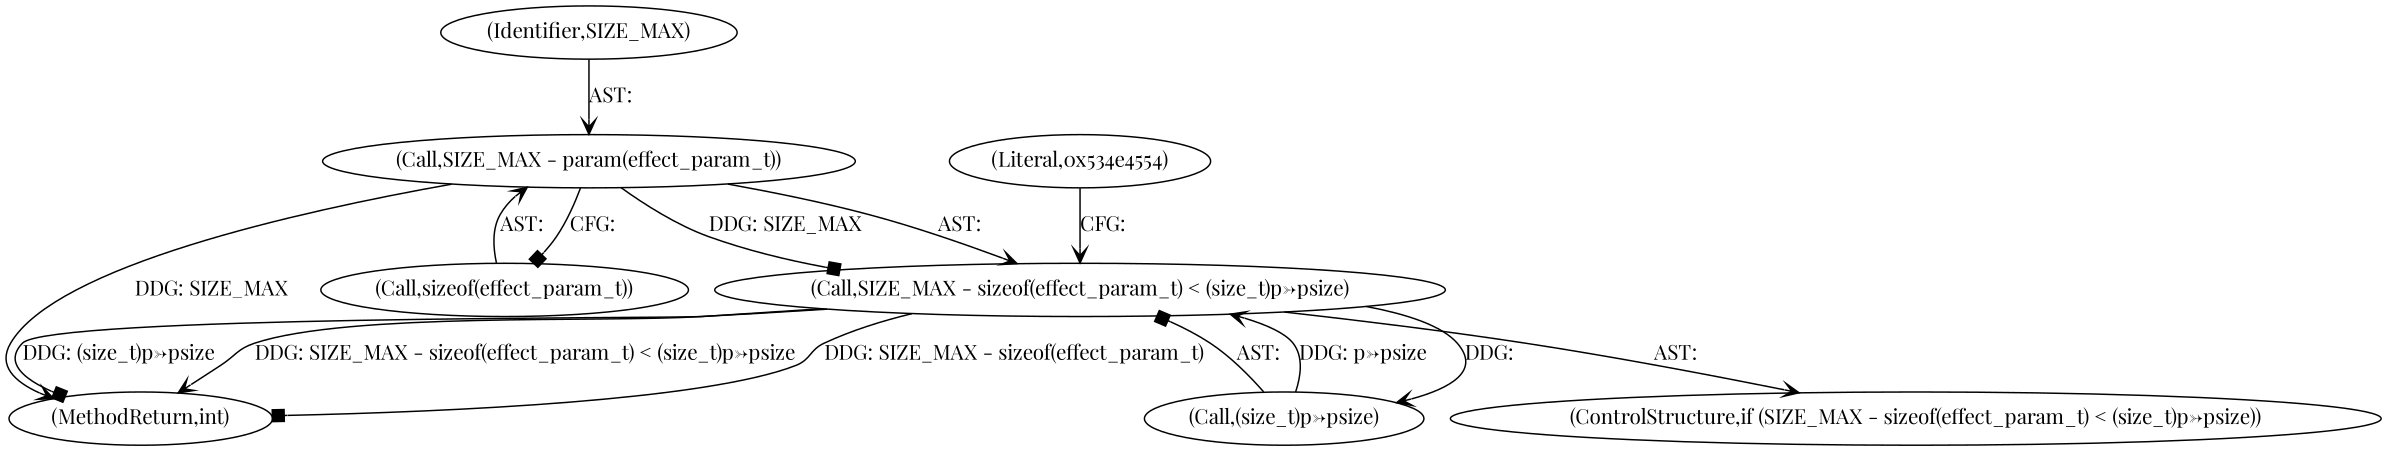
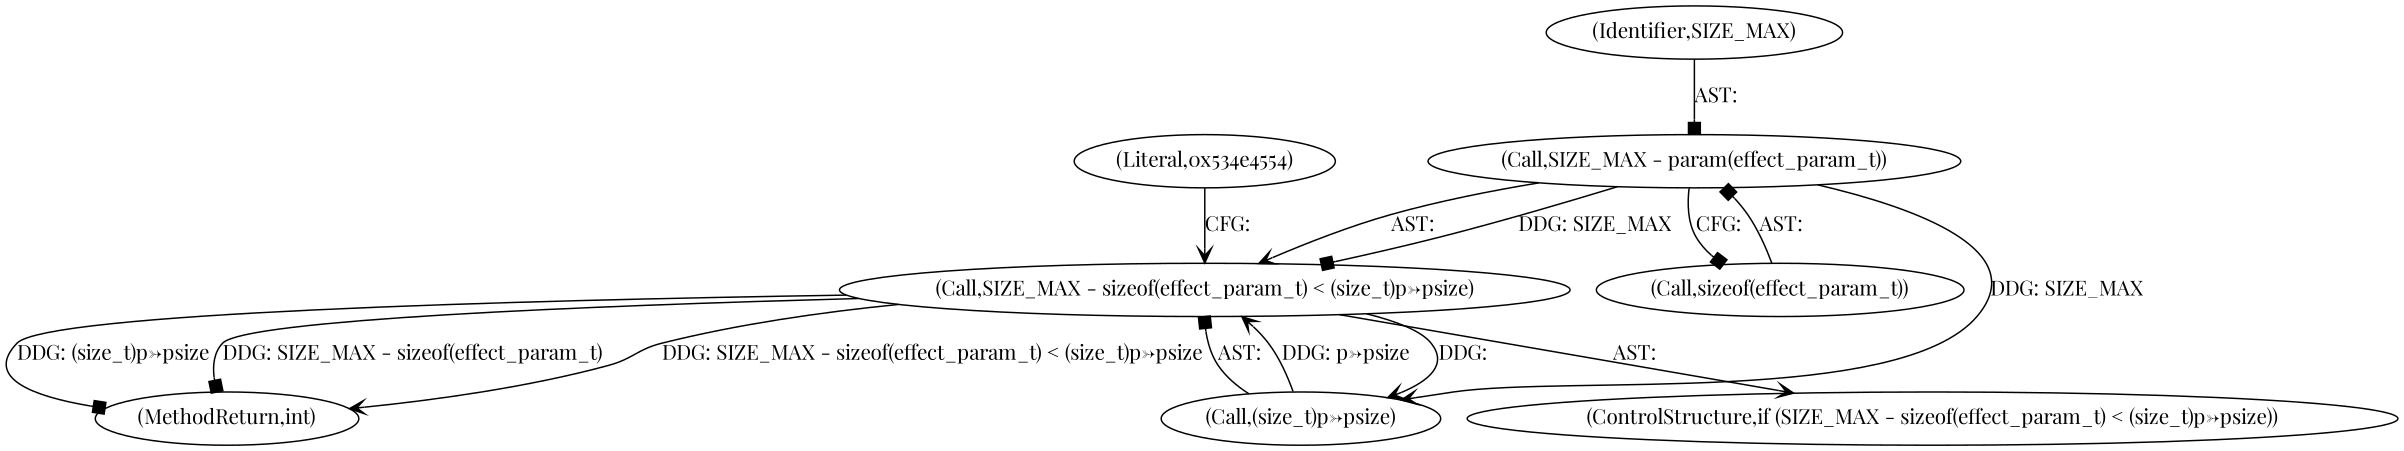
  digraph {
    fontname="Playfair Display"
    node [fontname="Playfair Display"]
    edge [arrowhead=vee fontname="Playfair Display"]
    n1 [label="(Call,SIZE_MAX - param(effect_param_t))"]
    n2 [label="(Call,SIZE_MAX - sizeof(effect_param_t) < (size_t)p->psize)"]
    n3 [label="(Call,sizeof(effect_param_t))"]
    n4 [label="(MethodReturn,int)"]
    n5 [label="(Call,(size_t)p->psize)"]
    n6 [label="(ControlStructure,if (SIZE_MAX - sizeof(effect_param_t) < (size_t)p->psize))"]
    n7 [label="(Identifier,SIZE_MAX)"]
    n8 [label="(Literal,0x534e4554)"]
    n1 -> n2 [label="AST: "]
    n1 -> n2 [arrowhead=box label="DDG: SIZE_MAX"]
    n1 -> n3 [arrowhead=box label="CFG: "]
-   n1 -> n4 [label="DDG: SIZE_MAX"]
+   n1 -> n5 [label="DDG: SIZE_MAX"]
    n2 -> n4 [label="DDG: SIZE_MAX - sizeof(effect_param_t) < (size_t)p->psize"]
    n2 -> n4 [arrowhead=box label="DDG: SIZE_MAX - sizeof(effect_param_t)"]
    n2 -> n4 [arrowhead=box label="DDG: (size_t)p->psize"]
    n2 -> n5 [label="DDG: "]
    n2 -> n6 [label="AST: "]
-   n3 -> n1 [label="AST: "]
+   n3 -> n1 [arrowhead=box label="AST: "]
    n5 -> n2 [arrowhead=box label="AST: "]
    n5 -> n2 [label="DDG: p->psize"]
-   n7 -> n1 [label="AST: "]
+   n7 -> n1 [arrowhead=box label="AST: "]
    n8 -> n2 [label="CFG: "]
  }
